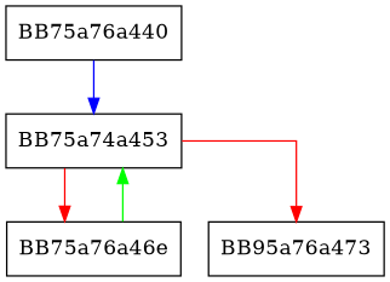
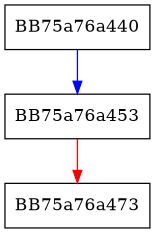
  digraph {
    splines=ortho
    node [shape=box]
    edge [color=red]
    BB75a76a440
-   BB75a76a453 [label=BB75a74a453]
-   BB75a76a46e
-   BB75a76a473 [label=BB95a76a473]
+   BB75a76a453
+   BB75a76a473
    BB75a76a440 -> BB75a76a453 [color=blue]
-   BB75a76a453 -> BB75a76a46e
    BB75a76a453 -> BB75a76a473
-   BB75a76a46e -> BB75a76a453 [color=green]
  }
